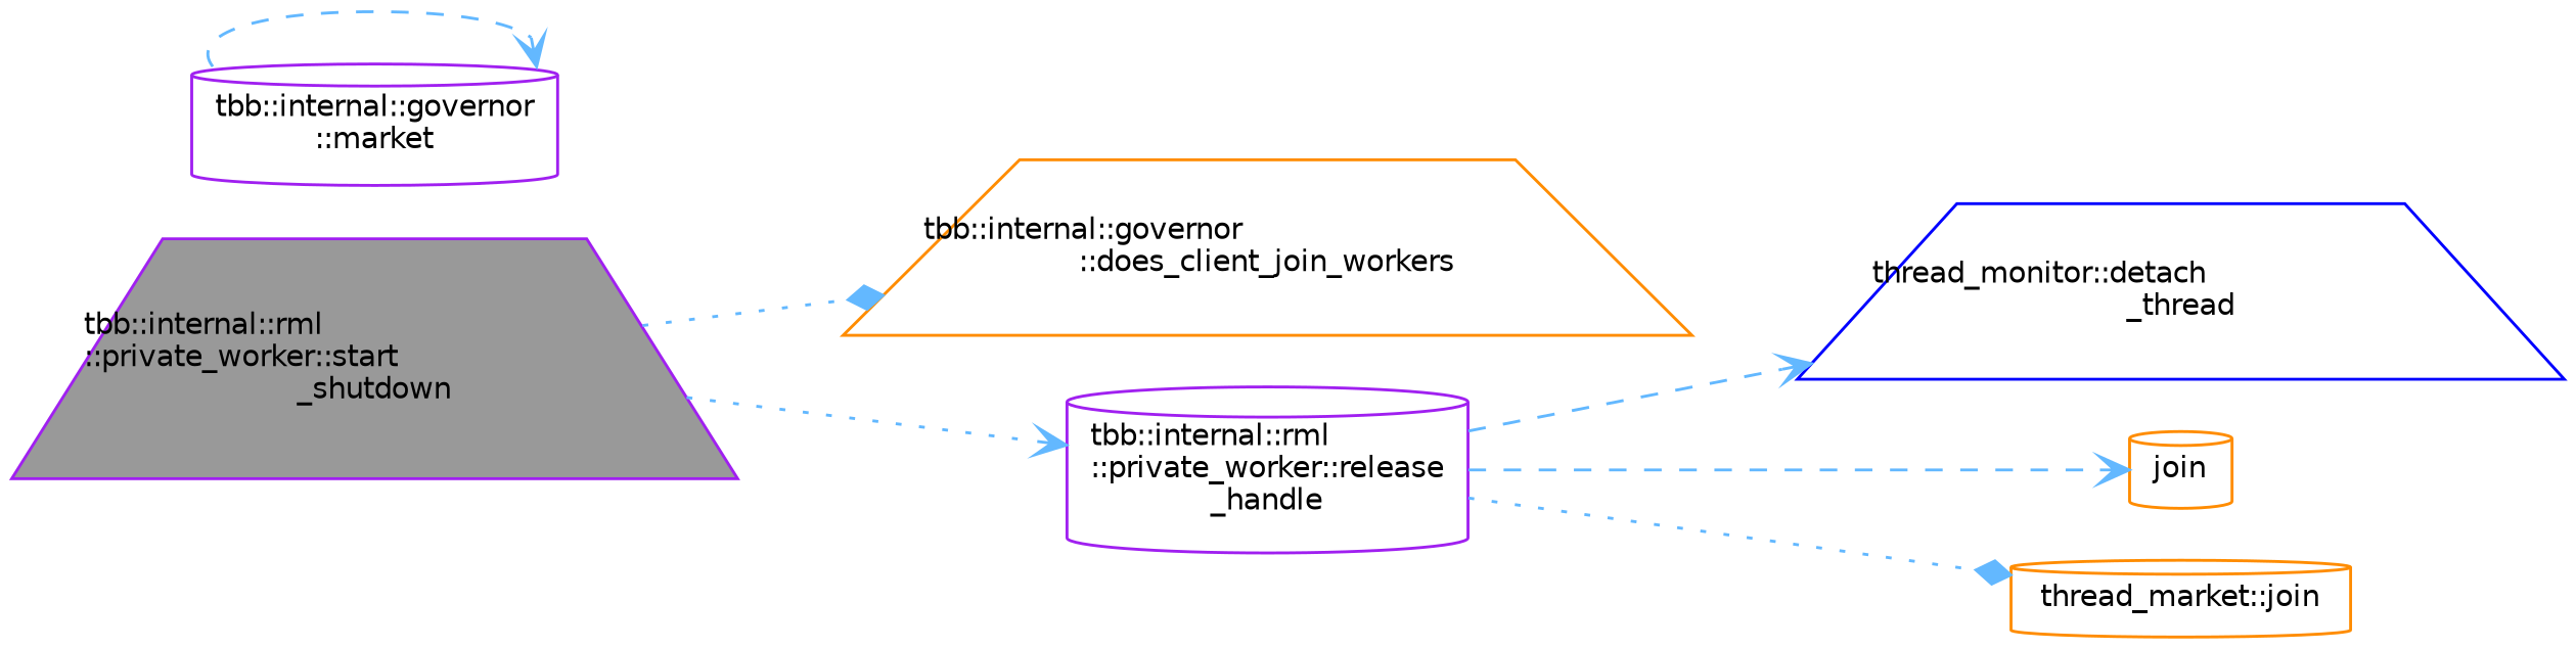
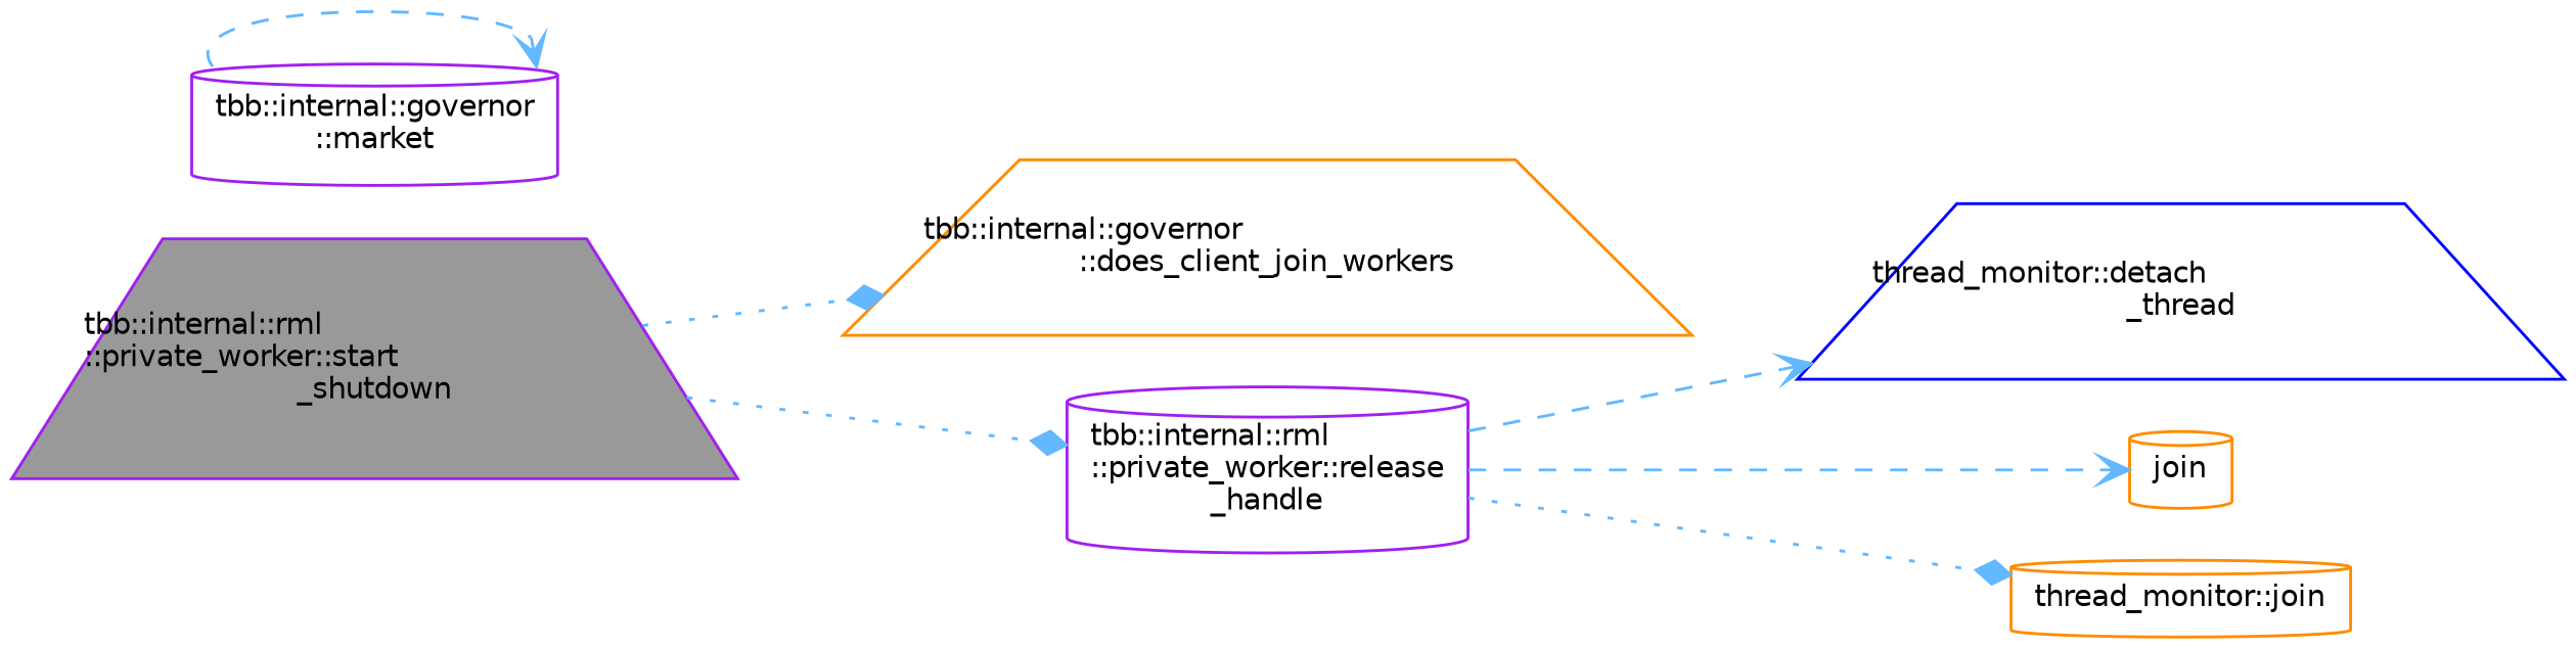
  digraph {
    rankdir=LR
    node [color=purple fillcolor=white fontname=Helvetica fontsize=10 shape=cylinder style=filled]
    edge [arrowhead=diamond color=steelblue1 fontname=Helvetica fontsize=10 labelfontname=Helvetica labelfontsize=10 style=dotted]
    n1 [fillcolor=grey60 fontcolor=black height=0.2 label="tbb::internal::rml\l::private_worker::start\l_shutdown" shape=trapezium width=0.4]
    n2 [color=darkorange height=0.2 label="tbb::internal::governor\l::does_client_join_workers" shape=trapezium width=0.4]
    n3 [height=0.2 label="tbb::internal::rml\l::private_worker::release\l_handle" width=0.4]
    n4 [color=blue height=0.2 label="thread_monitor::detach\l_thread" shape=trapezium width=0.4]
    n5 [color=darkorange height=0.2 label=join width=0.4]
-   n6 [color=darkorange height=0.2 label="thread_market::join" width=0.4]
+   n6 [color=darkorange height=0.2 label="thread_monitor::join" width=0.4]
    n7 [height=0.2 label="tbb::internal::governor\l::market" width=0.4]
    n1 -> n2
-   n1 -> n3 [arrowhead=vee]
+   n1 -> n3
    n3 -> n4 [arrowhead=vee style=dashed]
    n3 -> n5 [arrowhead=vee style=dashed]
    n3 -> n6
    n7 -> n7 [arrowhead=vee style=dashed]
  }
